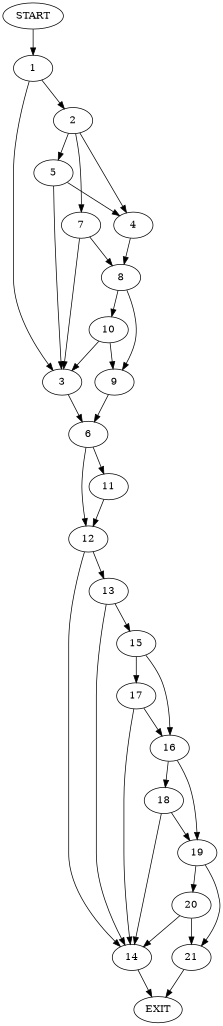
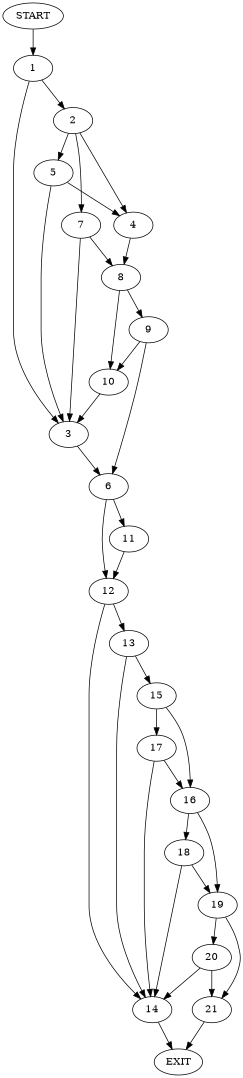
  digraph {
    n1 [label=START]
    1
    2
    3
    n5 [label=EXIT]
    4
    5
    7
    6
    8
    11
    12
    9
    10
    13
    14
    15
    16
    17
    18
    19
    20
    21
    n1 -> 1
    1 -> 2
    1 -> 3
    2 -> 4
    2 -> 5
    2 -> 7
    3 -> 6
    4 -> 8
    5 -> 3
    5 -> 4
    7 -> 3
    7 -> 8
    6 -> 11
    6 -> 12
    8 -> 9
    8 -> 10
    11 -> 12
    12 -> 13
    12 -> 14
    9 -> 6
    10 -> 3
-   10 -> 9
+   9 -> 10
    13 -> 14
    13 -> 15
    14 -> n5
    15 -> 16
    15 -> 17
    16 -> 18
    16 -> 19
    17 -> 14
    17 -> 16
    18 -> 14
    18 -> 19
    19 -> 20
    19 -> 21
    20 -> 14
    20 -> 21
    21 -> n5
  }
